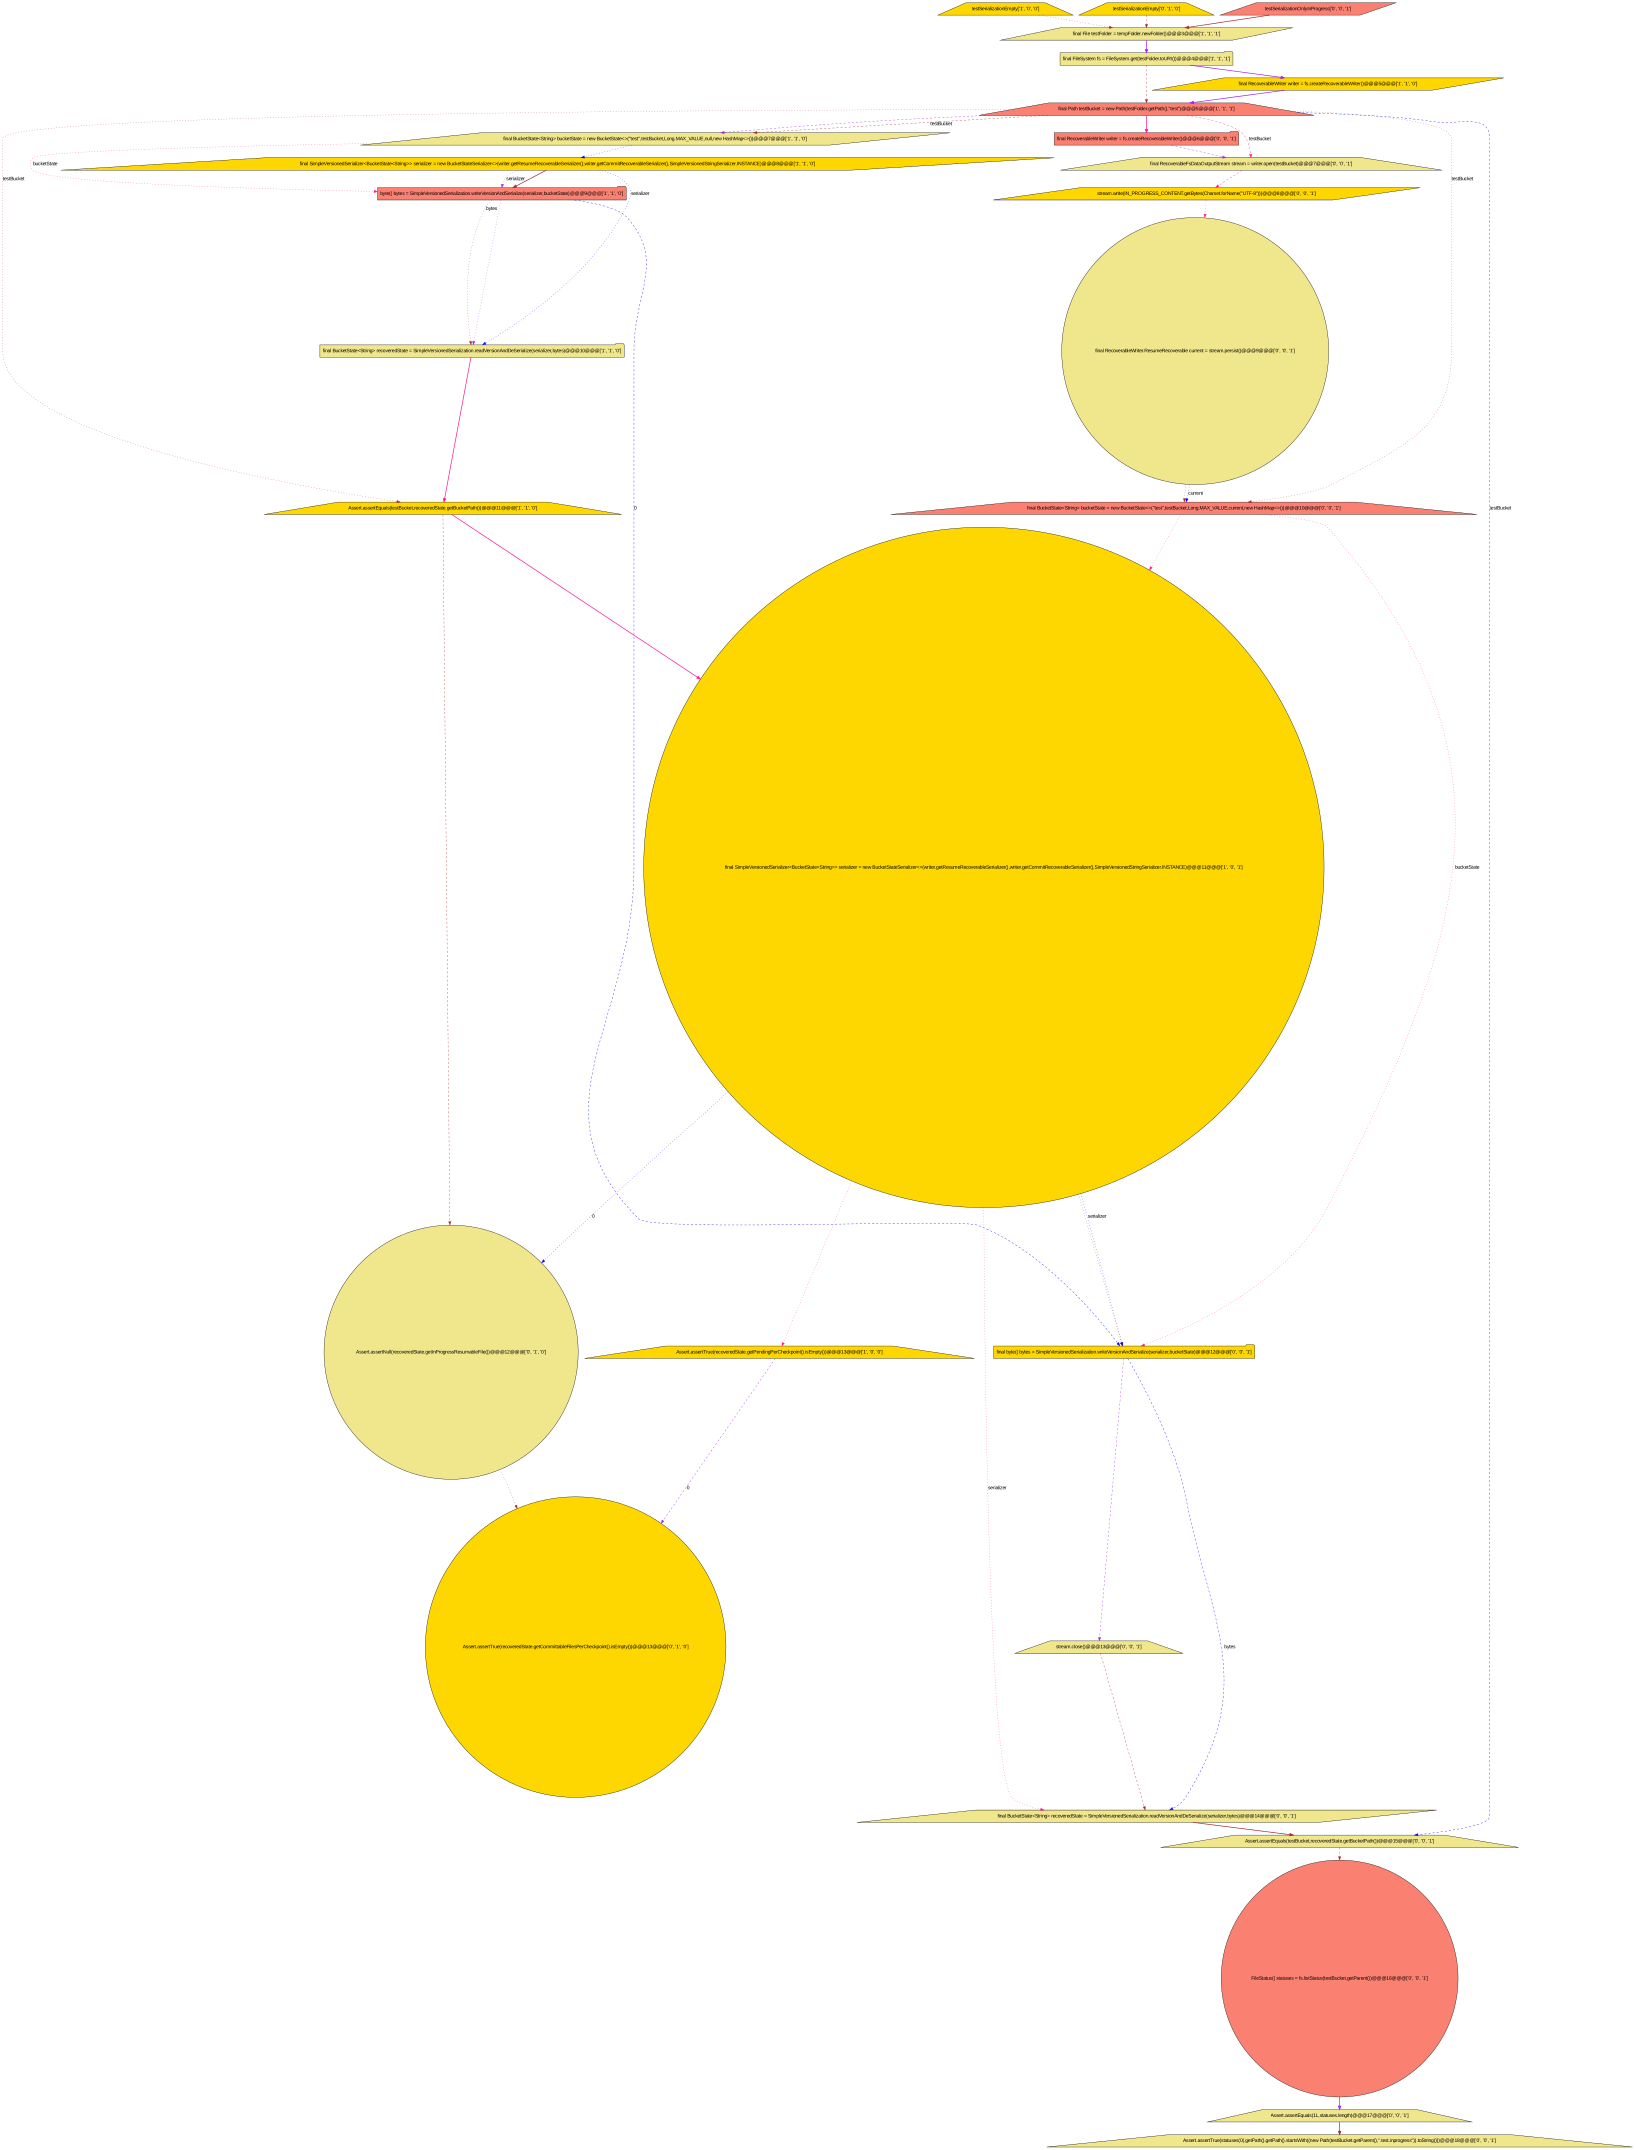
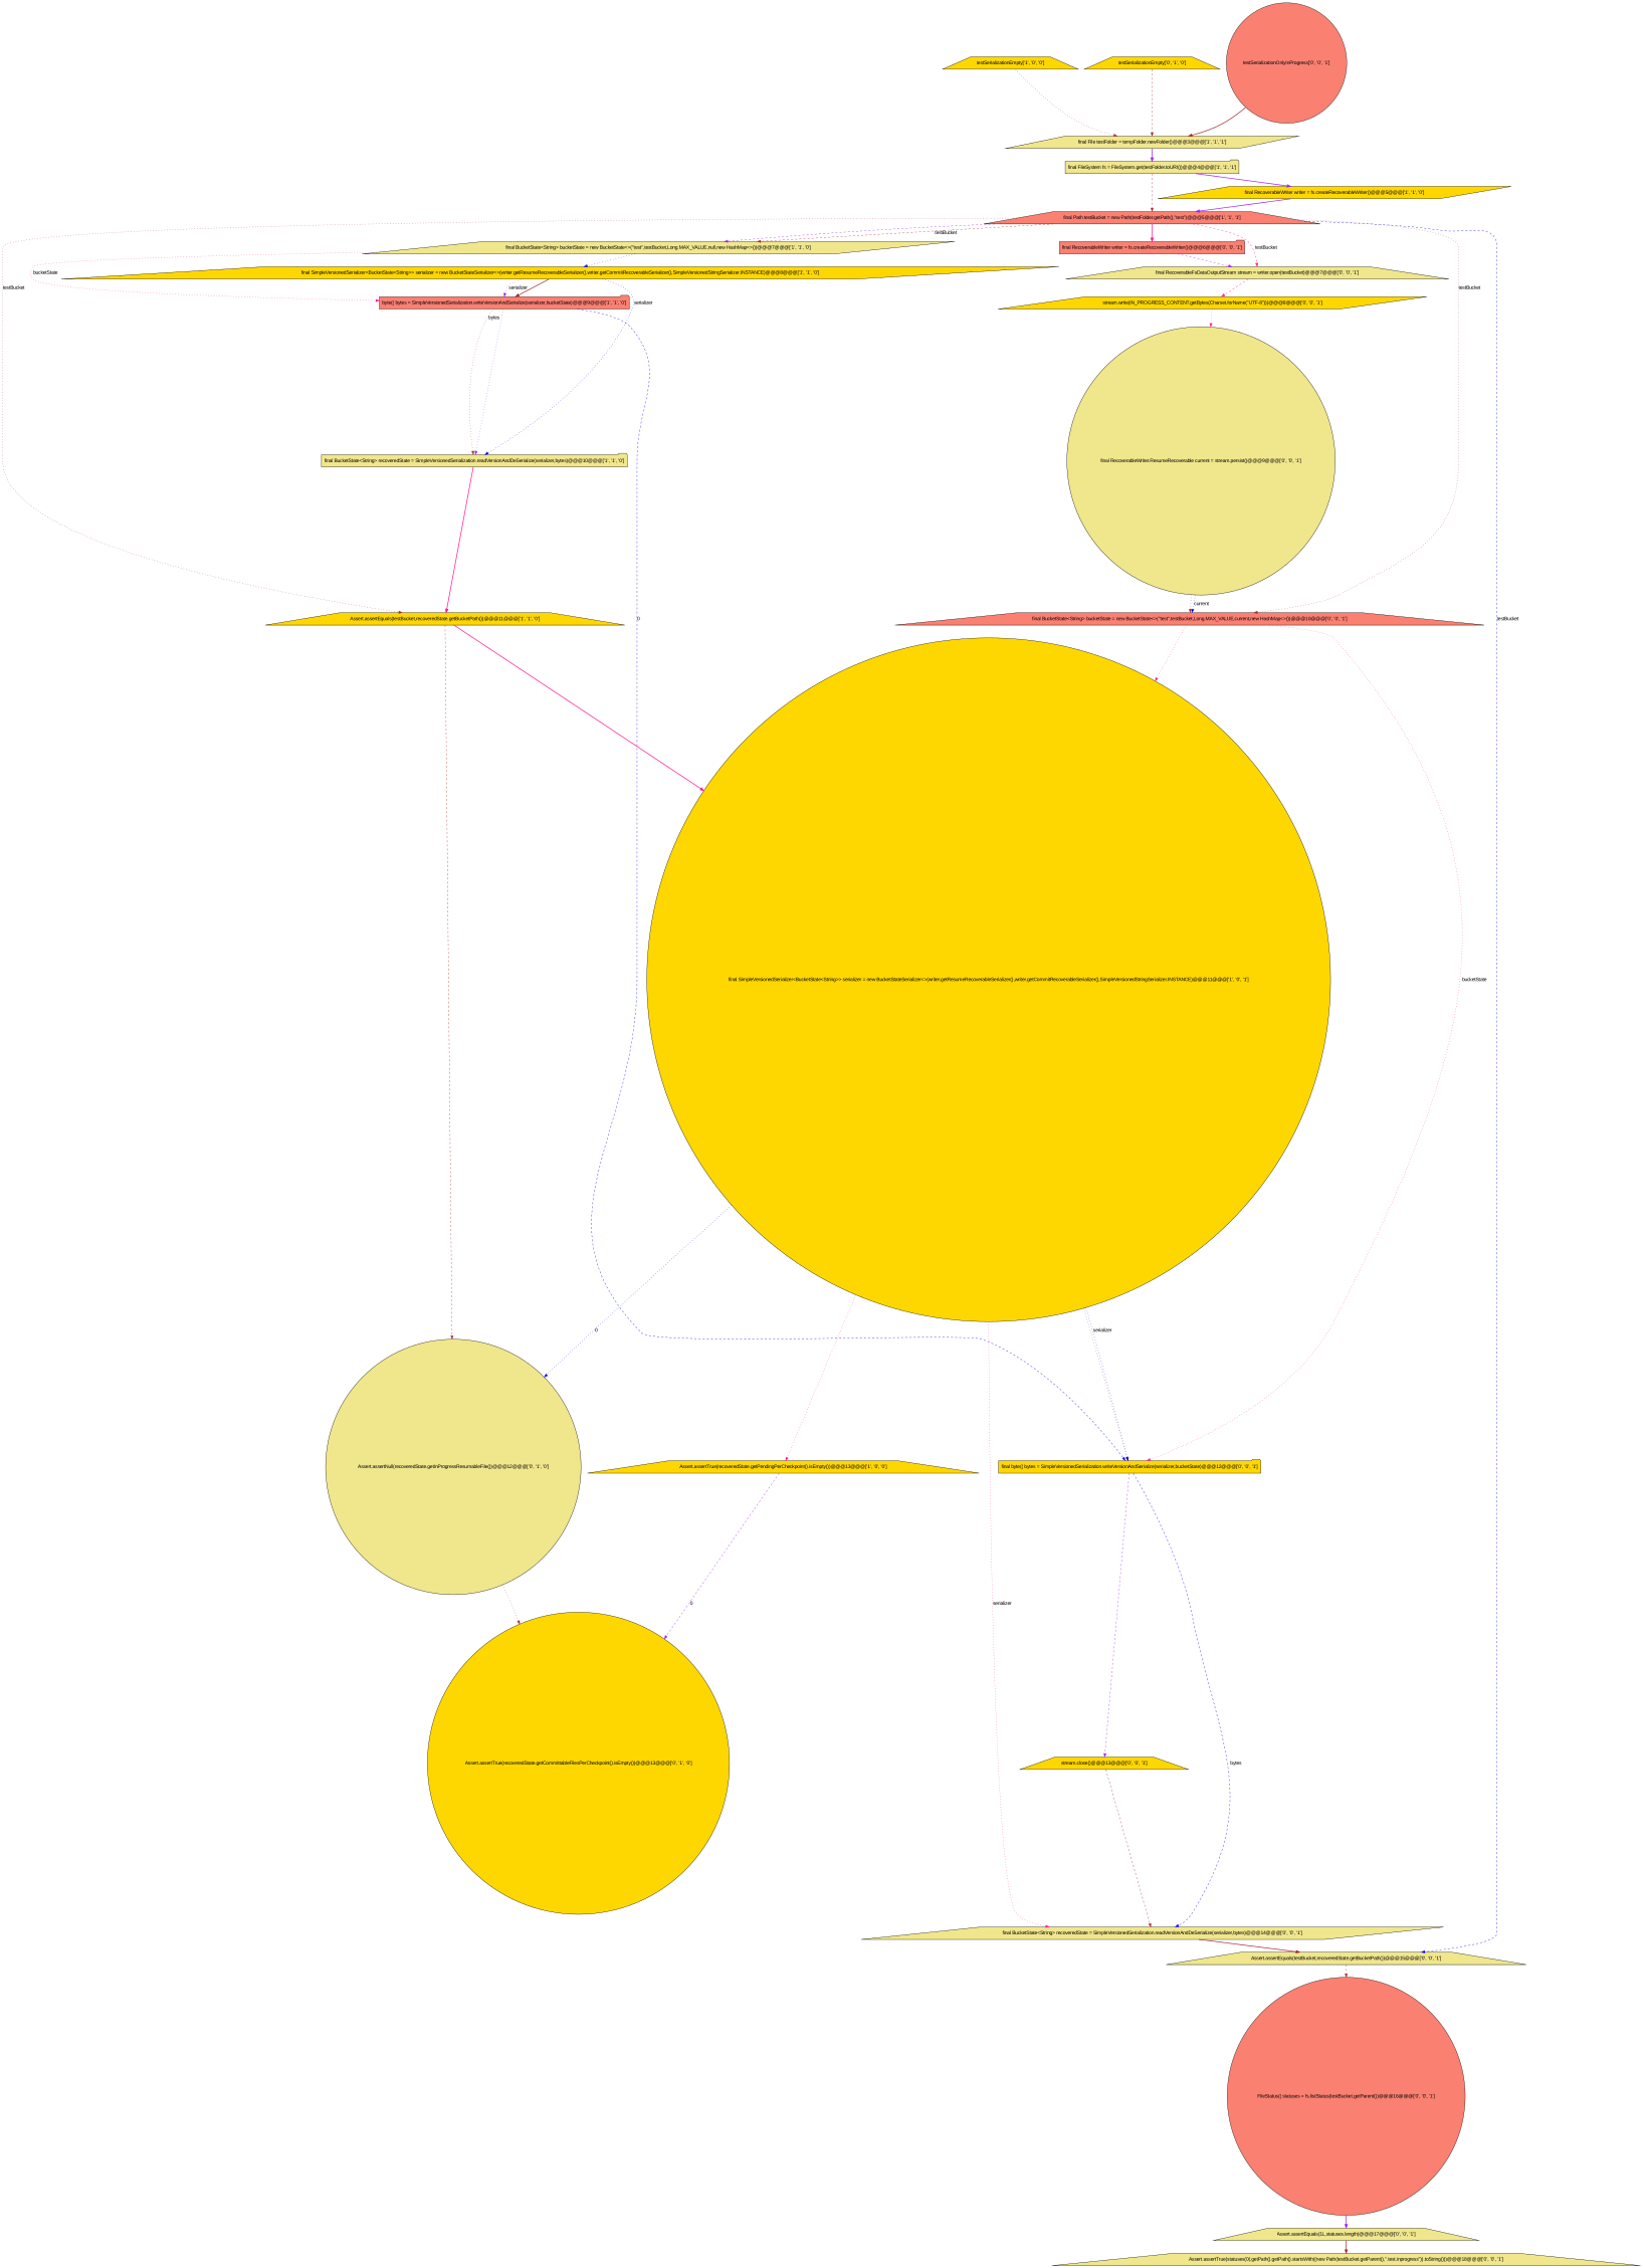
  digraph {
    fontname="Liberation Sans"
    node [fillcolor=khaki fontname="Liberation Sans" shape=trapezium style=filled]
    edge [color=brown fontname="Liberation Sans" style=dotted]
    n1 [fillcolor=gold label="final byte(( bytes = SimpleVersionedSerialization.writeVersionAndSerialize(serializer,bucketState)@@@12@@@['0', '0', '1']" shape=folder]
-   n2 [label="stream.close()@@@13@@@['0', '0', '1']"]
+   n2 [fillcolor=gold label="stream.close()@@@13@@@['0', '0', '1']"]
    n3 [label="final BucketState<String> recoveredState = SimpleVersionedSerialization.readVersionAndDeSerialize(serializer,bytes)@@@14@@@['0', '0', '1']" shape=parallelogram]
    n4 [label="Assert.assertEquals(testBucket,recoveredState.getBucketPath())@@@15@@@['0', '0', '1']"]
    n5 [label="final File testFolder = tempFolder.newFolder()@@@3@@@['1', '1', '1']" shape=parallelogram]
    n6 [label="final FileSystem fs = FileSystem.get(testFolder.toURI())@@@4@@@['1', '1', '1']" shape=folder]
    n7 [fillcolor=salmon label="final Path testBucket = new Path(testFolder.getPath(),\"test\")@@@5@@@['1', '1', '1']"]
    n8 [fillcolor=gold label="final RecoverableWriter writer = fs.createRecoverableWriter()@@@5@@@['1', '1', '0']" shape=parallelogram]
    n9 [label="final BucketState<String> bucketState = new BucketState<>(\"test\",testBucket,Long.MAX_VALUE,null,new HashMap<>())@@@7@@@['1', '1', '0']" shape=parallelogram]
    n10 [fillcolor=gold label="final SimpleVersionedSerializer<BucketState<String>> serializer = new BucketStateSerializer<>(writer.getResumeRecoverableSerializer(),writer.getCommitRecoverableSerializer(),SimpleVersionedStringSerializer.INSTANCE)@@@8@@@['1', '1', '0']" shape=parallelogram]
    n11 [fillcolor=salmon label="byte(( bytes = SimpleVersionedSerialization.writeVersionAndSerialize(serializer,bucketState)@@@9@@@['1', '1', '0']" shape=folder]
    n12 [label="final BucketState<String> recoveredState = SimpleVersionedSerialization.readVersionAndDeSerialize(serializer,bytes)@@@10@@@['1', '1', '0']" shape=folder]
    n13 [fillcolor=gold label="Assert.assertEquals(testBucket,recoveredState.getBucketPath())@@@11@@@['1', '1', '0']"]
    n14 [fillcolor=salmon label="final BucketState<String> bucketState = new BucketState<>(\"test\",testBucket,Long.MAX_VALUE,current,new HashMap<>())@@@10@@@['0', '0', '1']"]
    n15 [label="final RecoverableFsDataOutputStream stream = writer.open(testBucket)@@@7@@@['0', '0', '1']"]
    n16 [fillcolor=salmon label="final RecoverableWriter writer = fs.createRecoverableWriter()@@@6@@@['0', '0', '1']" shape=folder]
    n17 [fillcolor=gold label="Assert.assertTrue(recoveredState.getCommittableFilesPerCheckpoint().isEmpty())@@@13@@@['0', '1', '0']" shape=circle]
    n18 [fillcolor=gold label="final SimpleVersionedSerializer<BucketState<String>> serializer = new BucketStateSerializer<>(writer.getResumeRecoverableSerializer(),writer.getCommitRecoverableSerializer(),SimpleVersionedStringSerializer.INSTANCE)@@@11@@@['1', '0', '1']" shape=circle]
    n19 [label="Assert.assertNull(recoveredState.getInProgressResumableFile())@@@12@@@['0', '1', '0']" shape=circle]
    n20 [fillcolor=salmon label="FileStatus(( statuses = fs.listStatus(testBucket.getParent())@@@16@@@['0', '0', '1']" shape=circle]
    n21 [fillcolor=gold label="stream.write(IN_PROGRESS_CONTENT.getBytes(Charset.forName(\"UTF-8\")))@@@8@@@['0', '0', '1']" shape=parallelogram]
    n22 [fillcolor=gold label="Assert.assertTrue(recoveredState.getPendingPerCheckpoint().isEmpty())@@@13@@@['1', '0', '0']"]
    n23 [label="Assert.assertEquals(1L,statuses.length)@@@17@@@['0', '0', '1']"]
    n24 [label="Assert.assertTrue(statuses(0(.getPath().getPath().startsWith((new Path(testBucket.getParent(),\".test.inprogress\")).toString()))@@@18@@@['0', '0', '1']"]
    n25 [label="final RecoverableWriter.ResumeRecoverable current = stream.persist()@@@9@@@['0', '0', '1']" shape=circle]
    n26 [fillcolor=gold label="testSerializationEmpty['1', '0', '0']"]
    n27 [fillcolor=gold label="testSerializationEmpty['0', '1', '0']"]
-   n28 [fillcolor=salmon label="testSerializationOnlyInProgress['0', '0', '1']" shape=parallelogram]
+   n28 [fillcolor=salmon label="testSerializationOnlyInProgress['0', '0', '1']" shape=circle]
    n1 -> n2 [color=purple style=dashed]
    n1 -> n3 [color=blue label=bytes style=dashed]
    n2 -> n3 [style=dashed]
    n3 -> n4 [style=bold]
    n4 -> n20 [style=dashed]
    n5 -> n6 [color=purple style=bold]
    n6 -> n7 [style=dashed]
    n6 -> n8 [color=purple style=bold]
    n7 -> n4 [color=blue label=testBucket style=dashed]
    n7 -> n9 [label=testBucket style=dashed]
    n7 -> n9 [color=purple style=dashed]
    n7 -> n13 [label=testBucket]
    n7 -> n14 [label=testBucket]
    n7 -> n15 [color=deeppink label=testBucket style=dashed]
    n7 -> n16 [color=deeppink style=bold]
    n8 -> n7 [color=purple style=bold]
    n9 -> n10 [color=blue]
    n9 -> n11 [color=deeppink label=bucketState]
    n10 -> n11 [style=bold]
    n10 -> n11 [color=purple label=serializer]
    n10 -> n12 [color=blue label=serializer]
    n11 -> n1 [color=blue label=0 style=dashed]
    n11 -> n12 [color=purple]
    n11 -> n12 [label=bytes]
    n12 -> n13 [color=deeppink style=bold]
    n13 -> n18 [color=deeppink style=bold]
    n13 -> n19 [style=dashed]
    n14 -> n1 [color=deeppink label=bucketState]
    n14 -> n18 [color=deeppink]
    n15 -> n21 [color=deeppink style=dashed]
    n16 -> n15 [color=purple style=dashed]
    n18 -> n1
    n18 -> n1 [color=blue label=serializer]
    n18 -> n3 [color=deeppink label=serializer]
    n18 -> n19 [color=blue label=0]
    n18 -> n22 [color=deeppink]
    n19 -> n17
    n20 -> n23 [color=purple style=bold]
    n21 -> n25 [color=deeppink]
    n22 -> n17 [color=purple label=0 style=dashed]
    n23 -> n24 [style=bold]
    n25 -> n14 [color=blue label=current]
    n25 -> n14
    n26 -> n5
    n27 -> n5 [style=dashed]
    n28 -> n5 [style=bold]
  }
